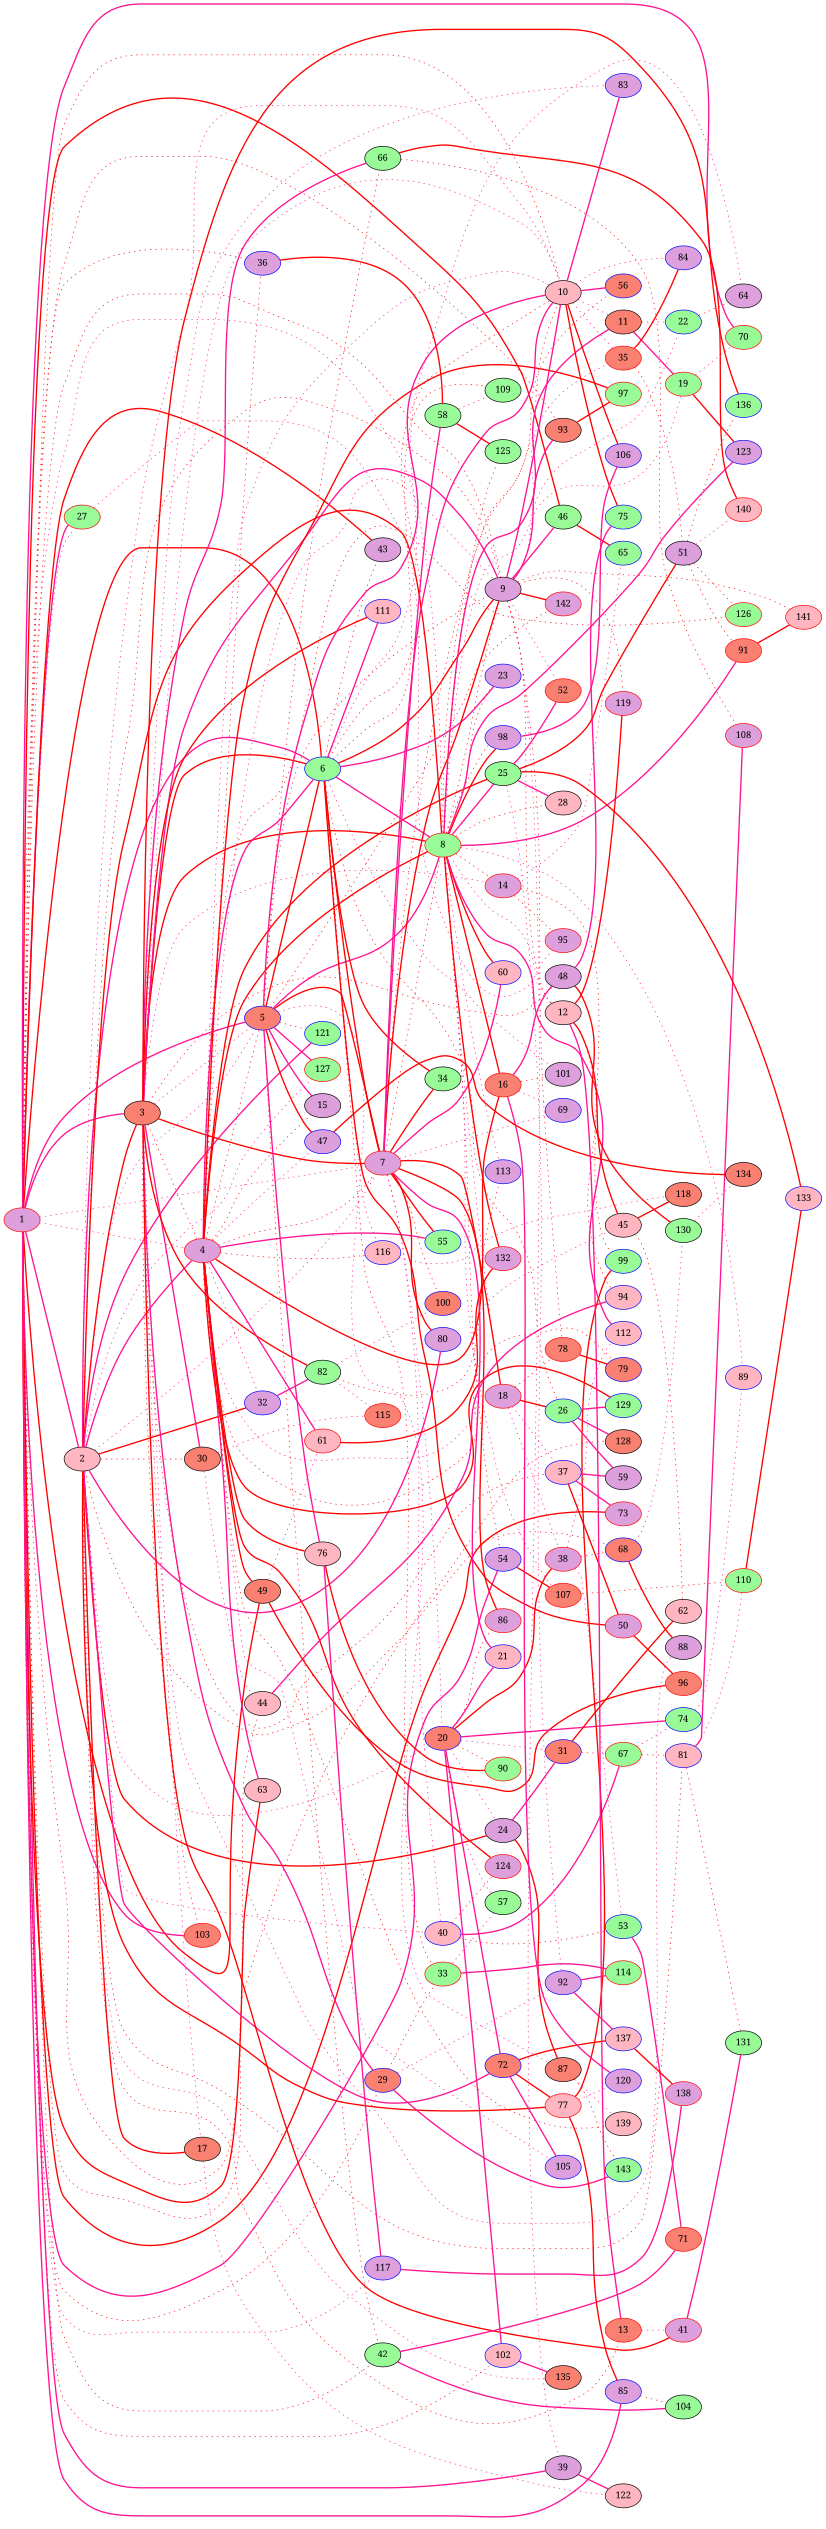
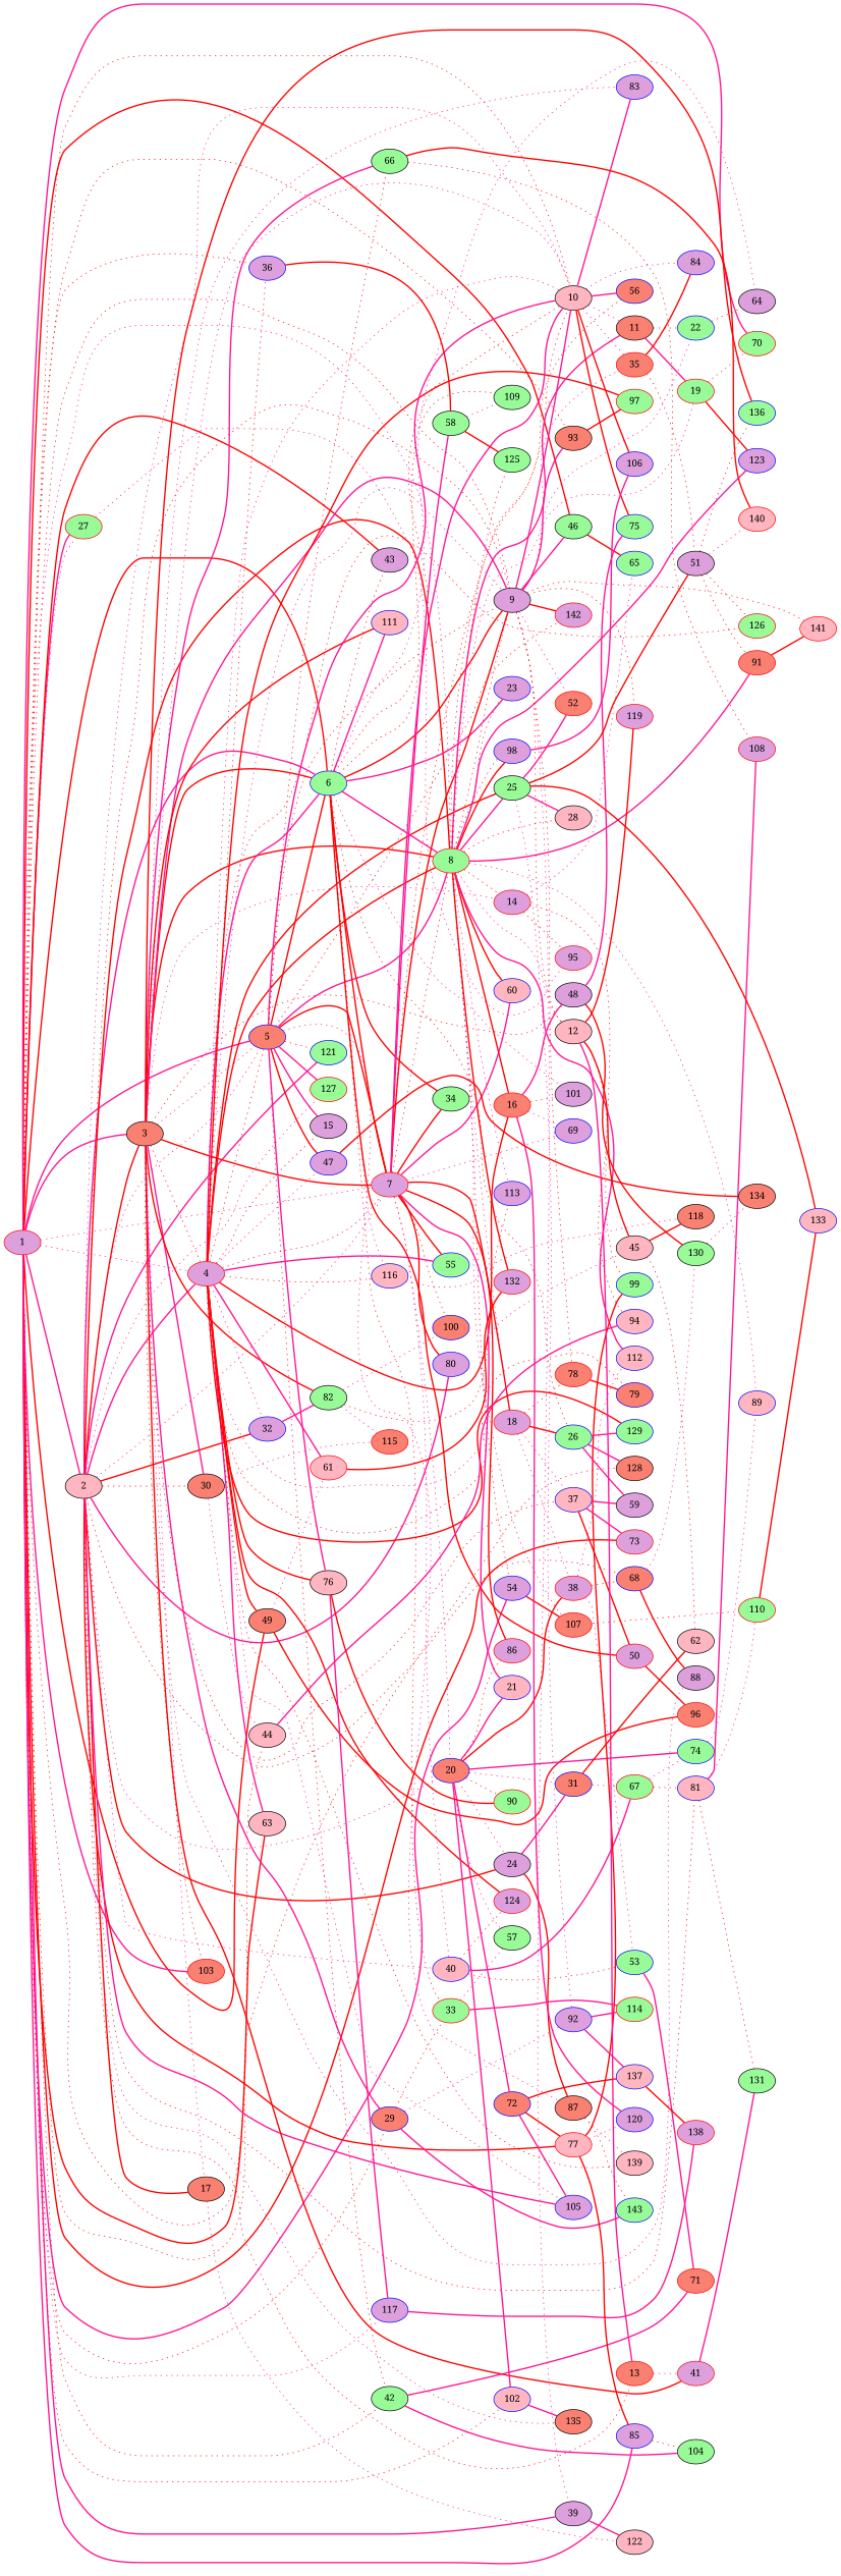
  graph {
    fontname="Noto Serif"
    rankdir=LR
    node [color=blue fillcolor=plum fontname="Noto Serif" style=filled]
    edge [color=red fontname="Noto Serif" style=bold]
    1 [color=red]
    2 [color=black fillcolor=lightpink]
    3 [color=black fillcolor=salmon]
    4 [color=red]
    5 [fillcolor=salmon]
    6 [fillcolor=palegreen]
    7 [color=red]
    8 [color=red fillcolor=palegreen]
    9 [color=black]
    10 [color=black fillcolor=lightpink]
    27 [color=red fillcolor=palegreen]
    29 [fillcolor=salmon]
    36
    39 [color=black]
    42 [color=black fillcolor=palegreen]
    43 [color=black]
    44 [color=black fillcolor=lightpink]
    46 [color=black fillcolor=palegreen]
    49 [color=black fillcolor=salmon]
    54
    63 [color=black fillcolor=lightpink]
    70 [color=red fillcolor=palegreen]
    73 [color=red]
    85
    93 [color=black fillcolor=salmon]
    102 [fillcolor=lightpink]
    103 [color=red fillcolor=salmon]
    117
    128 [color=black fillcolor=salmon]
    13 [color=red fillcolor=salmon]
    17 [color=black fillcolor=salmon]
    20 [fillcolor=salmon]
    24 [color=black]
    30 [color=black fillcolor=salmon]
    32
    40 [fillcolor=lightpink]
    68 [fillcolor=salmon]
    72 [fillcolor=salmon]
    77 [color=red fillcolor=lightpink]
    80
    81 [fillcolor=lightpink]
    121 [fillcolor=palegreen]
    127 [color=red fillcolor=palegreen]
    135 [color=black fillcolor=salmon]
    14 [color=red]
    37 [fillcolor=lightpink]
    41 [color=red]
    48 [color=black]
    66 [color=black fillcolor=palegreen]
    82 [color=black fillcolor=palegreen]
    83
    88 [color=black]
    111 [fillcolor=lightpink]
    136 [fillcolor=palegreen]
    15 [color=black]
    16 [color=red fillcolor=salmon]
    25 [color=black fillcolor=palegreen]
    45 [color=black fillcolor=lightpink]
    47
    55 [fillcolor=palegreen]
    61 [color=red fillcolor=lightpink]
    76 [color=black fillcolor=lightpink]
    79 [fillcolor=salmon]
    97 [color=red fillcolor=palegreen]
    105
    116 [fillcolor=lightpink]
    124 [color=red]
    126 [color=red fillcolor=palegreen]
    129 [fillcolor=palegreen]
    139 [color=black fillcolor=lightpink]
    87 [color=black fillcolor=salmon]
    142 [color=red]
    23
    26 [fillcolor=palegreen]
    33 [color=red fillcolor=palegreen]
    34 [color=black fillcolor=palegreen]
    50 [color=red]
    64 [color=black]
    101 [color=black]
    109 [color=black fillcolor=palegreen]
    18 [color=red]
    21 [fillcolor=lightpink]
    56 [fillcolor=salmon]
    58 [color=black fillcolor=palegreen]
    60 [fillcolor=lightpink]
    69
    86 [color=red]
    100 [fillcolor=salmon]
    11 [color=black fillcolor=salmon]
    12 [color=black fillcolor=lightpink]
    28 [color=black fillcolor=lightpink]
    35 [color=red fillcolor=salmon]
    89 [fillcolor=lightpink]
    91 [color=red fillcolor=salmon]
    98
    107 [color=red fillcolor=salmon]
    112 [fillcolor=lightpink]
    113
    123
    125 [color=black fillcolor=palegreen]
    132 [color=red]
    19 [color=red fillcolor=palegreen]
    22 [fillcolor=palegreen]
    52 [color=red fillcolor=salmon]
    78 [color=red fillcolor=salmon]
    119 [color=red]
    141 [color=red fillcolor=lightpink]
    75 [fillcolor=palegreen]
    84
    106
    95 [color=red]
    92
    143 [fillcolor=palegreen]
    122 [color=black fillcolor=lightpink]
    71 [color=red fillcolor=salmon]
    104 [color=black fillcolor=palegreen]
    94 [fillcolor=lightpink]
    65 [fillcolor=palegreen]
    96 [color=red fillcolor=salmon]
    138 [color=red]
    38 [color=red]
    31 [fillcolor=salmon]
    57 [color=black fillcolor=palegreen]
    74 [fillcolor=palegreen]
    90 [color=red fillcolor=palegreen]
    115 [color=red fillcolor=salmon]
    67 [color=red fillcolor=palegreen]
    53 [fillcolor=palegreen]
    130 [color=black fillcolor=palegreen]
    137 [fillcolor=lightpink]
    99 [fillcolor=palegreen]
    120
    131 [color=black fillcolor=palegreen]
    108 [color=red]
    110 [color=red fillcolor=palegreen]
    59 [color=black]
    140 [color=red fillcolor=lightpink]
    51 [color=black]
    133 [fillcolor=lightpink]
    62 [color=black fillcolor=lightpink]
    118 [color=black fillcolor=salmon]
    134 [color=black fillcolor=salmon]
    114 [color=red fillcolor=palegreen]
    1 -- 2 [color=deeppink]
    1 -- 3 [color=deeppink]
    1 -- 4 [color=deeppink style=dotted]
    1 -- 5 [color=deeppink]
    1 -- 6
    1 -- 7 [color=deeppink style=dotted]
    1 -- 8 [color=deeppink style=dotted]
    1 -- 9 [style=dotted]
    1 -- 10 [style=dotted]
    1 -- 27 [color=deeppink style=dotted]
    1 -- 27 [color=deeppink]
    1 -- 29 [style=dotted]
    1 -- 36 [style=dotted]
    1 -- 39 [color=deeppink]
    1 -- 42 [style=dotted]
    1 -- 43
    1 -- 44 [style=dotted]
    1 -- 46
    1 -- 49
    1 -- 54 [color=deeppink]
    1 -- 63
    1 -- 70 [color=deeppink]
    1 -- 73
    1 -- 85 [color=deeppink]
    1 -- 93 [style=dotted]
    1 -- 102 [style=dotted]
    1 -- 103 [color=deeppink]
    1 -- 117 [color=deeppink style=dotted]
    1 -- 128 [style=dotted]
    2 -- 3
    2 -- 4 [color=deeppink]
    2 -- 5 [color=deeppink style=dotted]
    2 -- 6 [color=deeppink]
    2 -- 7 [color=deeppink style=dotted]
    2 -- 8
    2 -- 9 [style=dotted]
    2 -- 10 [color=deeppink style=dotted]
    2 -- 13 [style=dotted]
    2 -- 17
    2 -- 20 [color=deeppink style=dotted]
    2 -- 24
    2 -- 30 [style=dotted]
    2 -- 32
    2 -- 40 [color=deeppink style=dotted]
    2 -- 68 [style=dotted]
-   2 -- 72 [color=deeppink]
+   2 -- 105 [color=deeppink]
    2 -- 77
    2 -- 80 [color=deeppink]
    2 -- 81 [style=dotted]
    2 -- 121 [color=deeppink]
    2 -- 127 [color=deeppink style=dotted]
    2 -- 135 [color=deeppink style=dotted]
    3 -- 4 [style=dotted]
    3 -- 5 [color=deeppink style=dotted]
    3 -- 6
    3 -- 7
    3 -- 8
    3 -- 9 [color=deeppink]
    3 -- 10 [color=deeppink style=dotted]
    3 -- 29 [color=deeppink]
    3 -- 103 [style=dotted]
    3 -- 17 [color=deeppink style=dotted]
    3 -- 30 [color=deeppink]
    3 -- 14 [color=deeppink style=dotted]
    3 -- 37 [style=dotted]
    3 -- 41
    3 -- 48 [style=dotted]
    3 -- 66 [color=deeppink]
    3 -- 82
    3 -- 83 [color=deeppink style=dotted]
    3 -- 88 [color=deeppink style=dotted]
    3 -- 111
    3 -- 136
    4 -- 5 [style=dotted]
    4 -- 6 [color=deeppink]
    4 -- 7 [style=dotted]
    4 -- 8
    4 -- 9 [color=deeppink style=dotted]
    4 -- 10 [color=deeppink style=dotted]
    4 -- 36 [style=dotted]
    4 -- 49
    4 -- 63 [color=deeppink]
    4 -- 32 [color=deeppink style=dotted]
    4 -- 15 [style=dotted]
    4 -- 16
    4 -- 25
    4 -- 45 [color=deeppink style=dotted]
    4 -- 47 [color=deeppink style=dotted]
    4 -- 55 [color=deeppink]
    4 -- 61 [color=deeppink]
    4 -- 76
    4 -- 79 [style=dotted]
    4 -- 97
    4 -- 105 [color=deeppink style=dotted]
    4 -- 116 [style=dotted]
    4 -- 124
    4 -- 126 [style=dotted]
    4 -- 129
    4 -- 139 [style=dotted]
    5 -- 6
    5 -- 7
    5 -- 8 [color=deeppink]
    5 -- 9 [style=dotted]
    5 -- 10 [color=deeppink]
    5 -- 42 [style=dotted]
    5 -- 121 [style=dotted]
    5 -- 127 [color=deeppink]
    5 -- 66 [style=dotted]
    5 -- 15 [color=deeppink]
    5 -- 47
    5 -- 76 [color=deeppink]
    5 -- 87 [color=deeppink style=dotted]
    5 -- 142 [style=dotted]
    6 -- 7
    6 -- 8 [color=deeppink]
    6 -- 9
    6 -- 10 [style=dotted]
    6 -- 43 [style=dotted]
    6 -- 111 [color=deeppink]
    6 -- 116 [color=deeppink style=dotted]
    6 -- 23 [color=deeppink]
    6 -- 26 [style=dotted]
    6 -- 33 [style=dotted]
    6 -- 34
    6 -- 50
    6 -- 64 [color=deeppink style=dotted]
    6 -- 101 [color=deeppink style=dotted]
    6 -- 109 [style=dotted]
    7 -- 8 [style=dotted]
    7 -- 9
    7 -- 10 [color=deeppink]
    7 -- 20 [color=deeppink style=dotted]
    7 -- 40 [color=deeppink style=dotted]
    7 -- 80
    7 -- 55
    7 -- 34
    7 -- 18
    7 -- 21 [color=deeppink]
    7 -- 56 [style=dotted]
    7 -- 58 [color=deeppink]
    7 -- 60 [color=deeppink]
    7 -- 69 [color=deeppink style=dotted]
    7 -- 86
    7 -- 100 [style=dotted]
    8 -- 9 [style=dotted]
    8 -- 10 [style=dotted]
    8 -- 54 [style=dotted]
    8 -- 14 [style=dotted]
    8 -- 16
    8 -- 25 [color=deeppink]
    8 -- 23 [style=dotted]
    8 -- 18 [color=deeppink style=dotted]
    8 -- 60
    8 -- 11 [color=deeppink]
    8 -- 12 [color=deeppink style=dotted]
    8 -- 28 [style=dotted]
    8 -- 35 [color=deeppink style=dotted]
    8 -- 89 [color=deeppink style=dotted]
    8 -- 91 [color=deeppink]
    8 -- 98
    8 -- 98 [style=dotted]
    8 -- 107 [color=deeppink style=dotted]
    8 -- 112 [color=deeppink]
    8 -- 113 [color=deeppink style=dotted]
    8 -- 123 [color=deeppink]
    8 -- 125 [style=dotted]
    8 -- 132
    9 -- 10 [color=deeppink]
    9 -- 39 [color=deeppink style=dotted]
    9 -- 46 [color=deeppink]
    9 -- 93 [color=deeppink]
    9 -- 142
    9 -- 12 [style=dotted]
    9 -- 19 [color=deeppink style=dotted]
    9 -- 22 [color=deeppink style=dotted]
    9 -- 52 [color=deeppink style=dotted]
    9 -- 78 [style=dotted]
    9 -- 119 [style=dotted]
    9 -- 141 [style=dotted]
    10 -- 83 [color=deeppink]
    10 -- 56 [color=deeppink]
    10 -- 11 [color=deeppink style=dotted]
    10 -- 35 [color=deeppink style=dotted]
    10 -- 75
    10 -- 84 [color=deeppink style=dotted]
    10 -- 106
    27 -- 95 [color=deeppink style=dotted]
    29 -- 33 [style=dotted]
    29 -- 92 [color=deeppink style=dotted]
    29 -- 143 [color=deeppink]
    36 -- 58
    39 -- 122 [color=deeppink]
    42 -- 71 [color=deeppink]
    42 -- 104 [color=deeppink]
    44 -- 94 [color=deeppink]
    46 -- 65
    49 -- 61 [color=deeppink style=dotted]
    49 -- 96
    54 -- 107
    85 -- 104 [style=dotted]
    93 -- 97
    102 -- 135 [color=deeppink]
    117 -- 138 [color=deeppink]
    13 -- 41 [color=deeppink style=dotted]
    17 -- 122 [color=deeppink style=dotted]
    20 -- 102 [color=deeppink]
    20 -- 24 [color=deeppink style=dotted]
    20 -- 72 [color=deeppink]
    20 -- 21 [color=deeppink]
    20 -- 86 [style=dotted]
    20 -- 38
    20 -- 31 [color=deeppink style=dotted]
    20 -- 57 [color=deeppink style=dotted]
    20 -- 74 [color=deeppink]
    20 -- 90 [style=dotted]
    24 -- 87
    24 -- 31 [color=deeppink]
    30 -- 44 [color=deeppink style=dotted]
    30 -- 115 [color=deeppink style=dotted]
    32 -- 82 [color=deeppink]
    40 -- 124 [style=dotted]
    40 -- 67 [color=deeppink]
    40 -- 53 [style=dotted]
    68 -- 88
    68 -- 130 [color=deeppink style=dotted]
    72 -- 77
    72 -- 105 [color=deeppink]
    72 -- 137
    77 -- 85
    77 -- 99
    77 -- 120 [color=deeppink style=dotted]
    81 -- 131 [style=dotted]
    81 -- 108 [color=deeppink]
    81 -- 110 [color=deeppink style=dotted]
    14 -- 95 [style=dotted]
    14 -- 65 [color=deeppink style=dotted]
    14 -- 99 [style=dotted]
    37 -- 73 [color=deeppink]
    37 -- 50
    37 -- 59 [color=deeppink]
    41 -- 131 [color=deeppink]
    48 -- 75 [color=deeppink]
    48 -- 130
    66 -- 108 [style=dotted]
    66 -- 140
    82 -- 100 [color=deeppink style=dotted]
    82 -- 113 [style=dotted]
    82 -- 115 [color=deeppink style=dotted]
    16 -- 48 [color=deeppink]
    16 -- 101 [style=dotted]
    16 -- 69 [color=deeppink style=dotted]
    16 -- 120 [color=deeppink]
    25 -- 28 [color=deeppink]
    25 -- 52 [color=deeppink]
    25 -- 92 [color=deeppink style=dotted]
    25 -- 51
    25 -- 133
    45 -- 62 [style=dotted]
    45 -- 118
    47 -- 134
    61 -- 132
    76 -- 117 [color=deeppink]
    76 -- 90
    116 -- 118 [color=deeppink style=dotted]
    87 -- 139 [color=deeppink style=dotted]
    87 -- 143 [style=dotted]
    26 -- 128 [color=deeppink]
    26 -- 129 [color=deeppink]
    26 -- 59 [color=deeppink]
    33 -- 57 [color=deeppink style=dotted]
    33 -- 114 [color=deeppink]
    50 -- 96
    18 -- 37 [color=deeppink style=dotted]
    18 -- 26
    18 -- 78 [style=dotted]
    18 -- 38 [color=deeppink style=dotted]
    58 -- 109 [color=deeppink style=dotted]
    58 -- 125
    11 -- 19 [color=deeppink]
    11 -- 22 [style=dotted]
    12 -- 13 [color=deeppink]
    12 -- 45
    12 -- 119
    12 -- 94 [style=dotted]
    35 -- 84
    35 -- 51 [style=dotted]
    91 -- 141
    98 -- 106 [color=deeppink]
    107 -- 110 [style=dotted]
    19 -- 70 [color=deeppink style=dotted]
    19 -- 123
    22 -- 64 [style=dotted]
    78 -- 79
    92 -- 137 [color=deeppink]
    92 -- 114 [color=deeppink]
    38 -- 68 [style=dotted]
    38 -- 112 [color=deeppink style=dotted]
    38 -- 53 [color=deeppink style=dotted]
    31 -- 67 [color=deeppink style=dotted]
    31 -- 62
    74 -- 89 [color=deeppink style=dotted]
    67 -- 81 [style=dotted]
    67 -- 74 [color=deeppink style=dotted]
    53 -- 71 [color=deeppink]
    130 -- 134 [color=deeppink style=dotted]
    137 -- 138
    110 -- 133
    51 -- 136 [style=dotted]
    51 -- 126 [style=dotted]
    51 -- 91 [style=dotted]
    51 -- 140 [color=deeppink style=dotted]
  }
